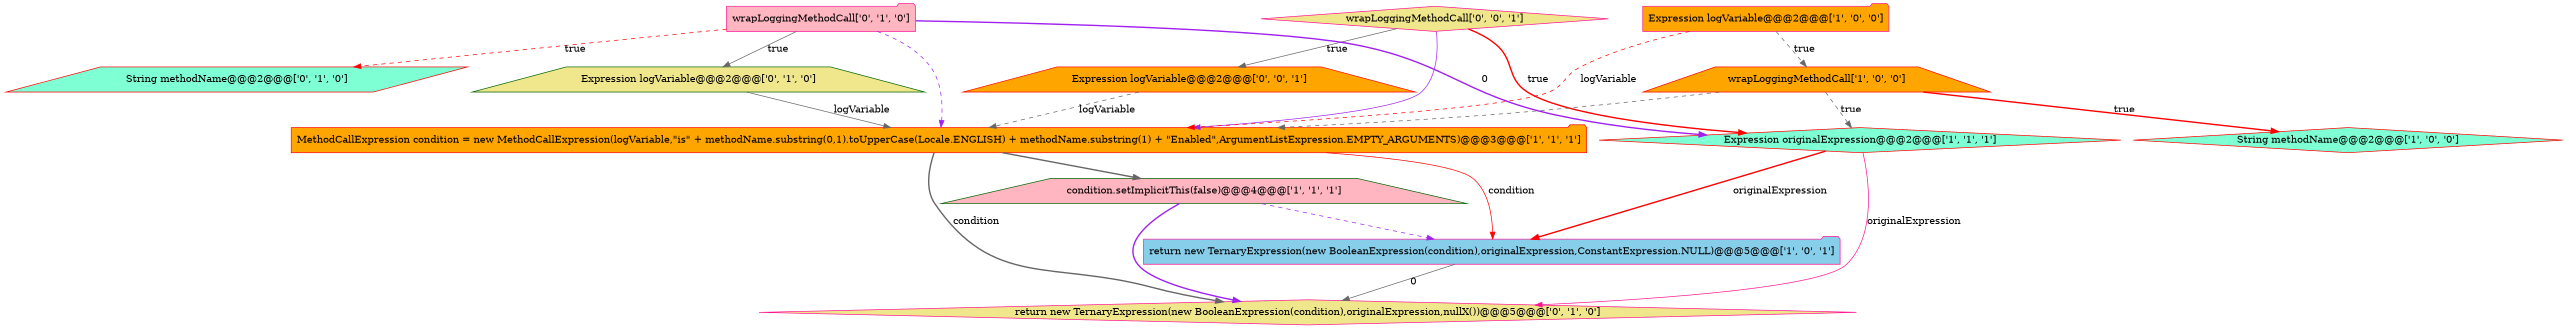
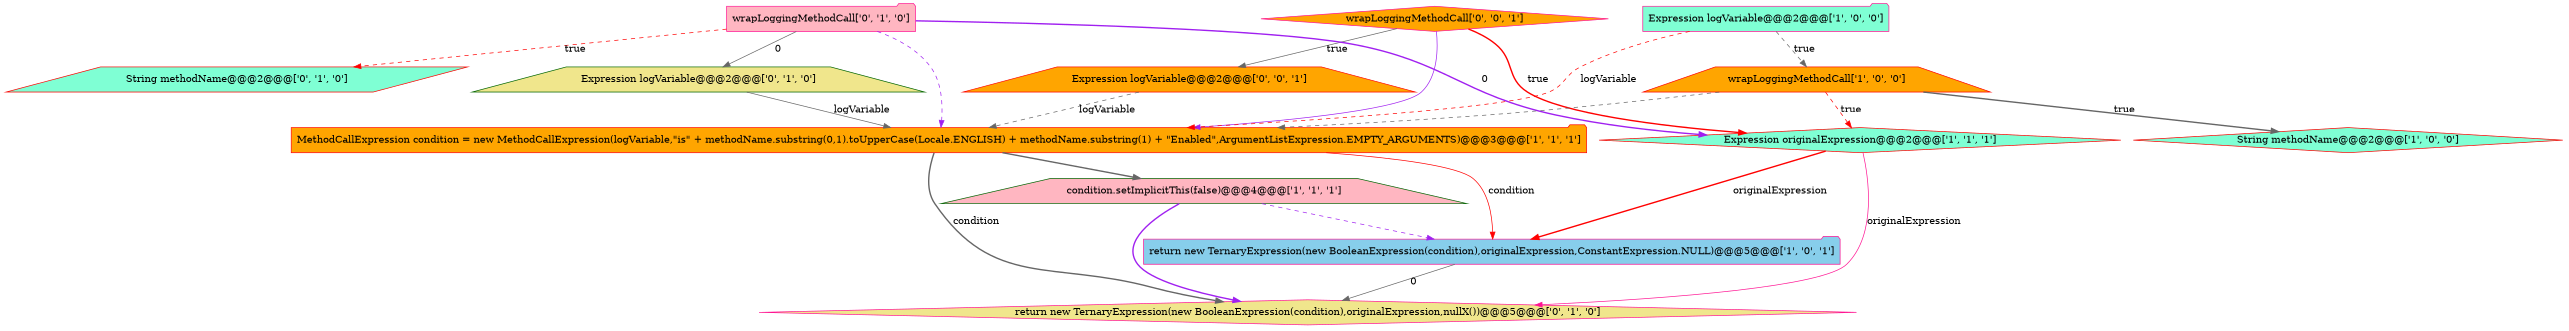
  digraph {
    node [color=red fillcolor=orange shape=diamond style=filled]
    edge [color=gray40 style=dashed]
-   n1 [color=deeppink fillcolor=khaki label="wrapLoggingMethodCall['0', '0', '1']"]
+   n1 [color=deeppink label="wrapLoggingMethodCall['0', '0', '1']"]
    n2 [fillcolor=aquamarine label="Expression originalExpression@@@2@@@['1', '1', '1']"]
    n3 [label="MethodCallExpression condition = new MethodCallExpression(logVariable,\"is\" + methodName.substring(0,1).toUpperCase(Locale.ENGLISH) + methodName.substring(1) + \"Enabled\",ArgumentListExpression.EMPTY_ARGUMENTS)@@@3@@@['1', '1', '1']" shape=folder]
    n4 [label="Expression logVariable@@@2@@@['0', '0', '1']" shape=trapezium]
    n5 [color=deeppink fillcolor=skyblue label="return new TernaryExpression(new BooleanExpression(condition),originalExpression,ConstantExpression.NULL)@@@5@@@['1', '0', '1']" shape=folder]
    n6 [color=deeppink fillcolor=khaki label="return new TernaryExpression(new BooleanExpression(condition),originalExpression,nullX())@@@5@@@['0', '1', '0']"]
    n7 [color=darkgreen fillcolor=lightpink label="condition.setImplicitThis(false)@@@4@@@['1', '1', '1']" shape=trapezium]
    n8 [color=darkgreen fillcolor=khaki label="Expression logVariable@@@2@@@['0', '1', '0']" shape=trapezium]
    n9 [fillcolor=aquamarine label="String methodName@@@2@@@['0', '1', '0']" shape=parallelogram]
    n10 [color=deeppink fillcolor=lightpink label="wrapLoggingMethodCall['0', '1', '0']" shape=folder]
    n11 [label="wrapLoggingMethodCall['1', '0', '0']" shape=trapezium]
    n12 [fillcolor=aquamarine label="String methodName@@@2@@@['1', '0', '0']"]
-   n13 [color=deeppink label="Expression logVariable@@@2@@@['1', '0', '0']" shape=folder]
+   n13 [color=deeppink fillcolor=aquamarine label="Expression logVariable@@@2@@@['1', '0', '0']" shape=folder]
    n1 -> n2 [color=red label=true style=bold]
    n1 -> n3 [color=purple style=solid]
    n1 -> n4 [label=true style=solid]
    n2 -> n5 [color=red label=originalExpression style=bold]
    n2 -> n6 [color=deeppink label=originalExpression style=solid]
    n3 -> n5 [color=red label=condition style=solid]
    n3 -> n6 [label=condition style=bold]
    n3 -> n7 [style=bold]
    n4 -> n3 [label=logVariable]
    n5 -> n6 [label=0 style=solid]
    n7 -> n5 [color=purple]
    n7 -> n6 [color=purple style=bold]
    n8 -> n3 [label=logVariable style=solid]
    n10 -> n2 [color=purple label=0 style=bold]
    n10 -> n3 [color=purple]
-   n10 -> n8 [label=true style=solid]
+   n10 -> n8 [label=0 style=solid]
    n10 -> n9 [color=red label=true]
-   n11 -> n2 [label=true]
+   n11 -> n2 [color=red label=true]
    n11 -> n3
-   n11 -> n12 [color=red label=true style=bold]
+   n11 -> n12 [label=true style=bold]
    n13 -> n3 [color=red label=logVariable]
    n13 -> n11 [label=true]
  }
